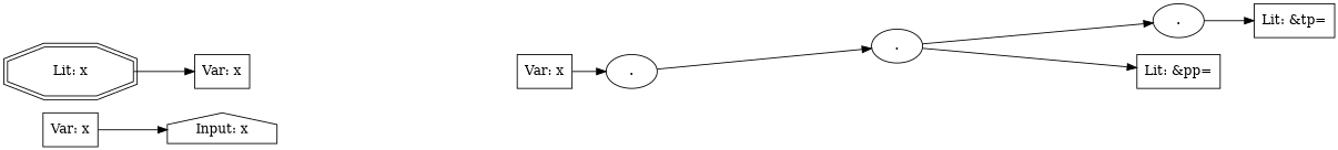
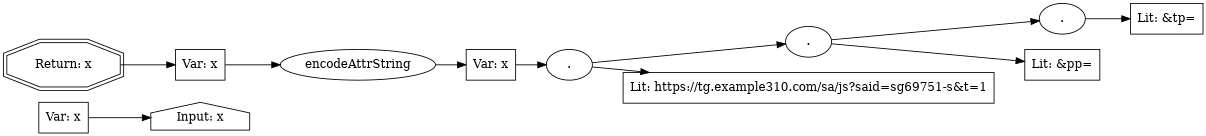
  digraph {
    rankdir=LR
    node [shape=box]
    n1 [label="Input: x" shape=house]
    n2 [label="Var: x"]
    n3 [label="." shape=ellipse]
    n4 [label="Lit: &tp="]
    n5 [label="." shape=ellipse]
    n6 [label="Lit: &pp="]
    n7 [label="." shape=ellipse]
+   n8 [label="Lit: https://tg.example310.com/sa/js?said=sg69751-s&t=1"]
+   n9 [label=encodeAttrString shape=ellipse]
    n10 [label="Var: x"]
    n11 [label="Var: x"]
-   n12 [label="Lit: x" shape=doubleoctagon]
+   n12 [label="Return: x" shape=doubleoctagon]
    n2 -> n1
    n3 -> n4
    n5 -> n3
    n5 -> n6
    n7 -> n5
+   n7 -> n8
+   n9 -> n10
    n10 -> n7
+   n11 -> n9
    n12 -> n11
  }
